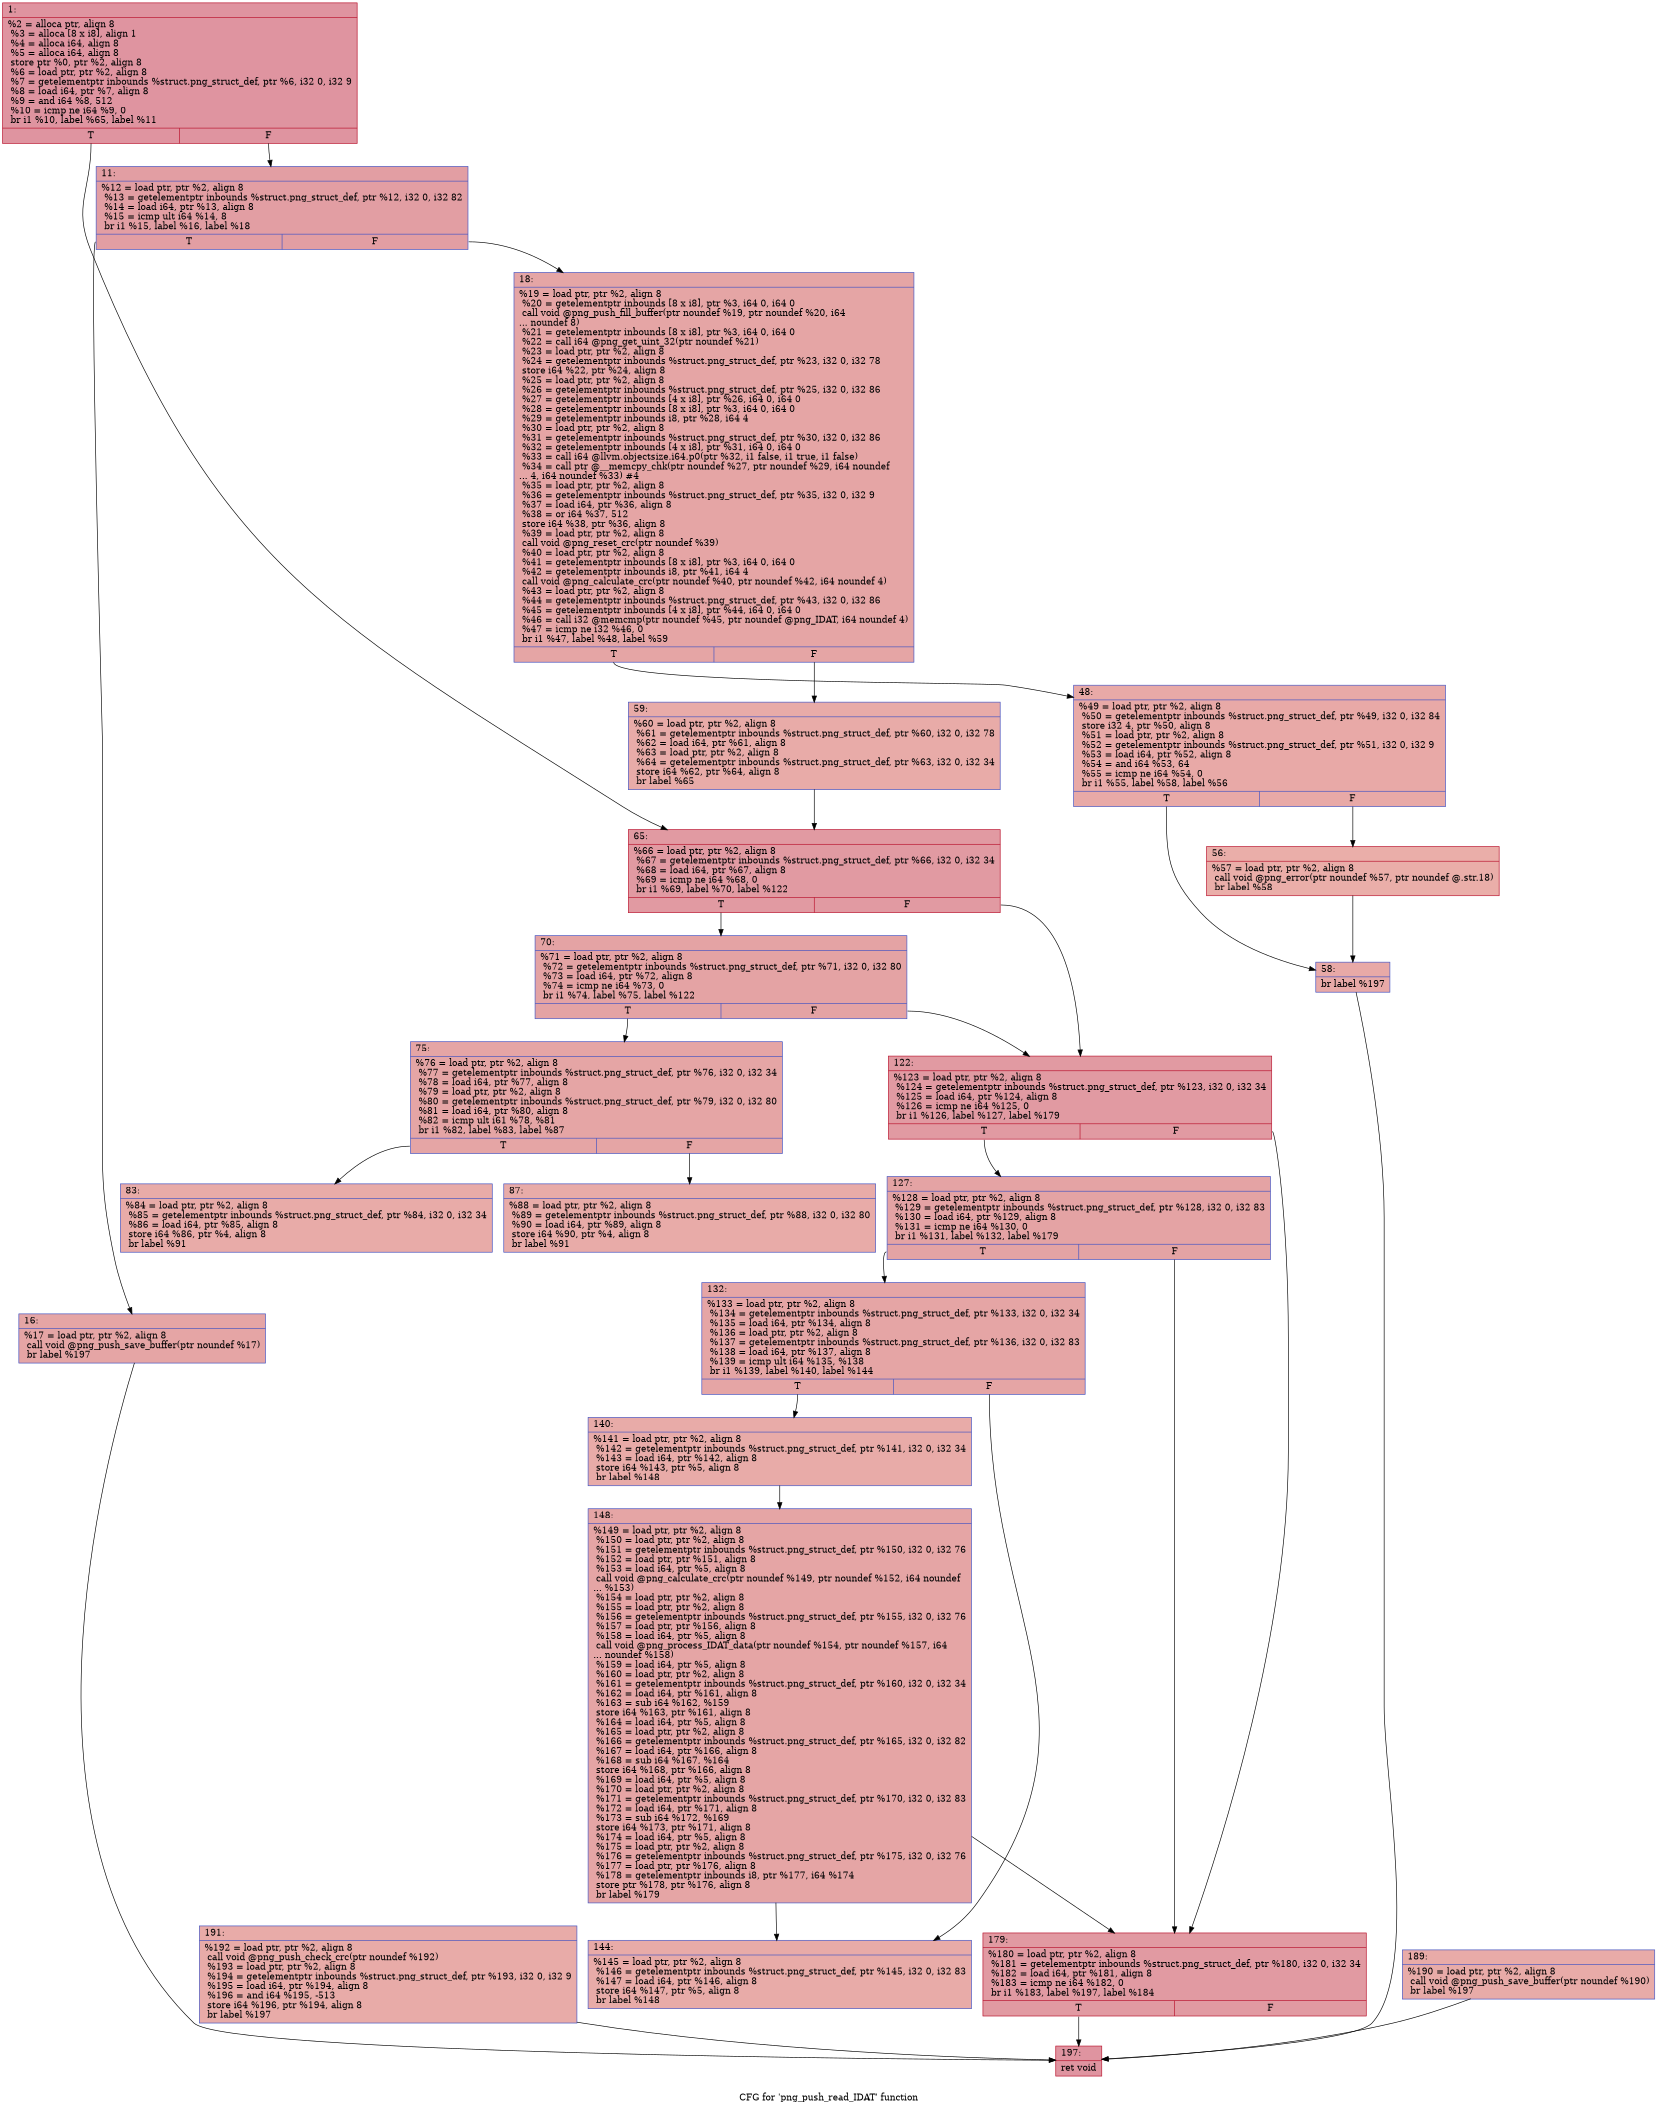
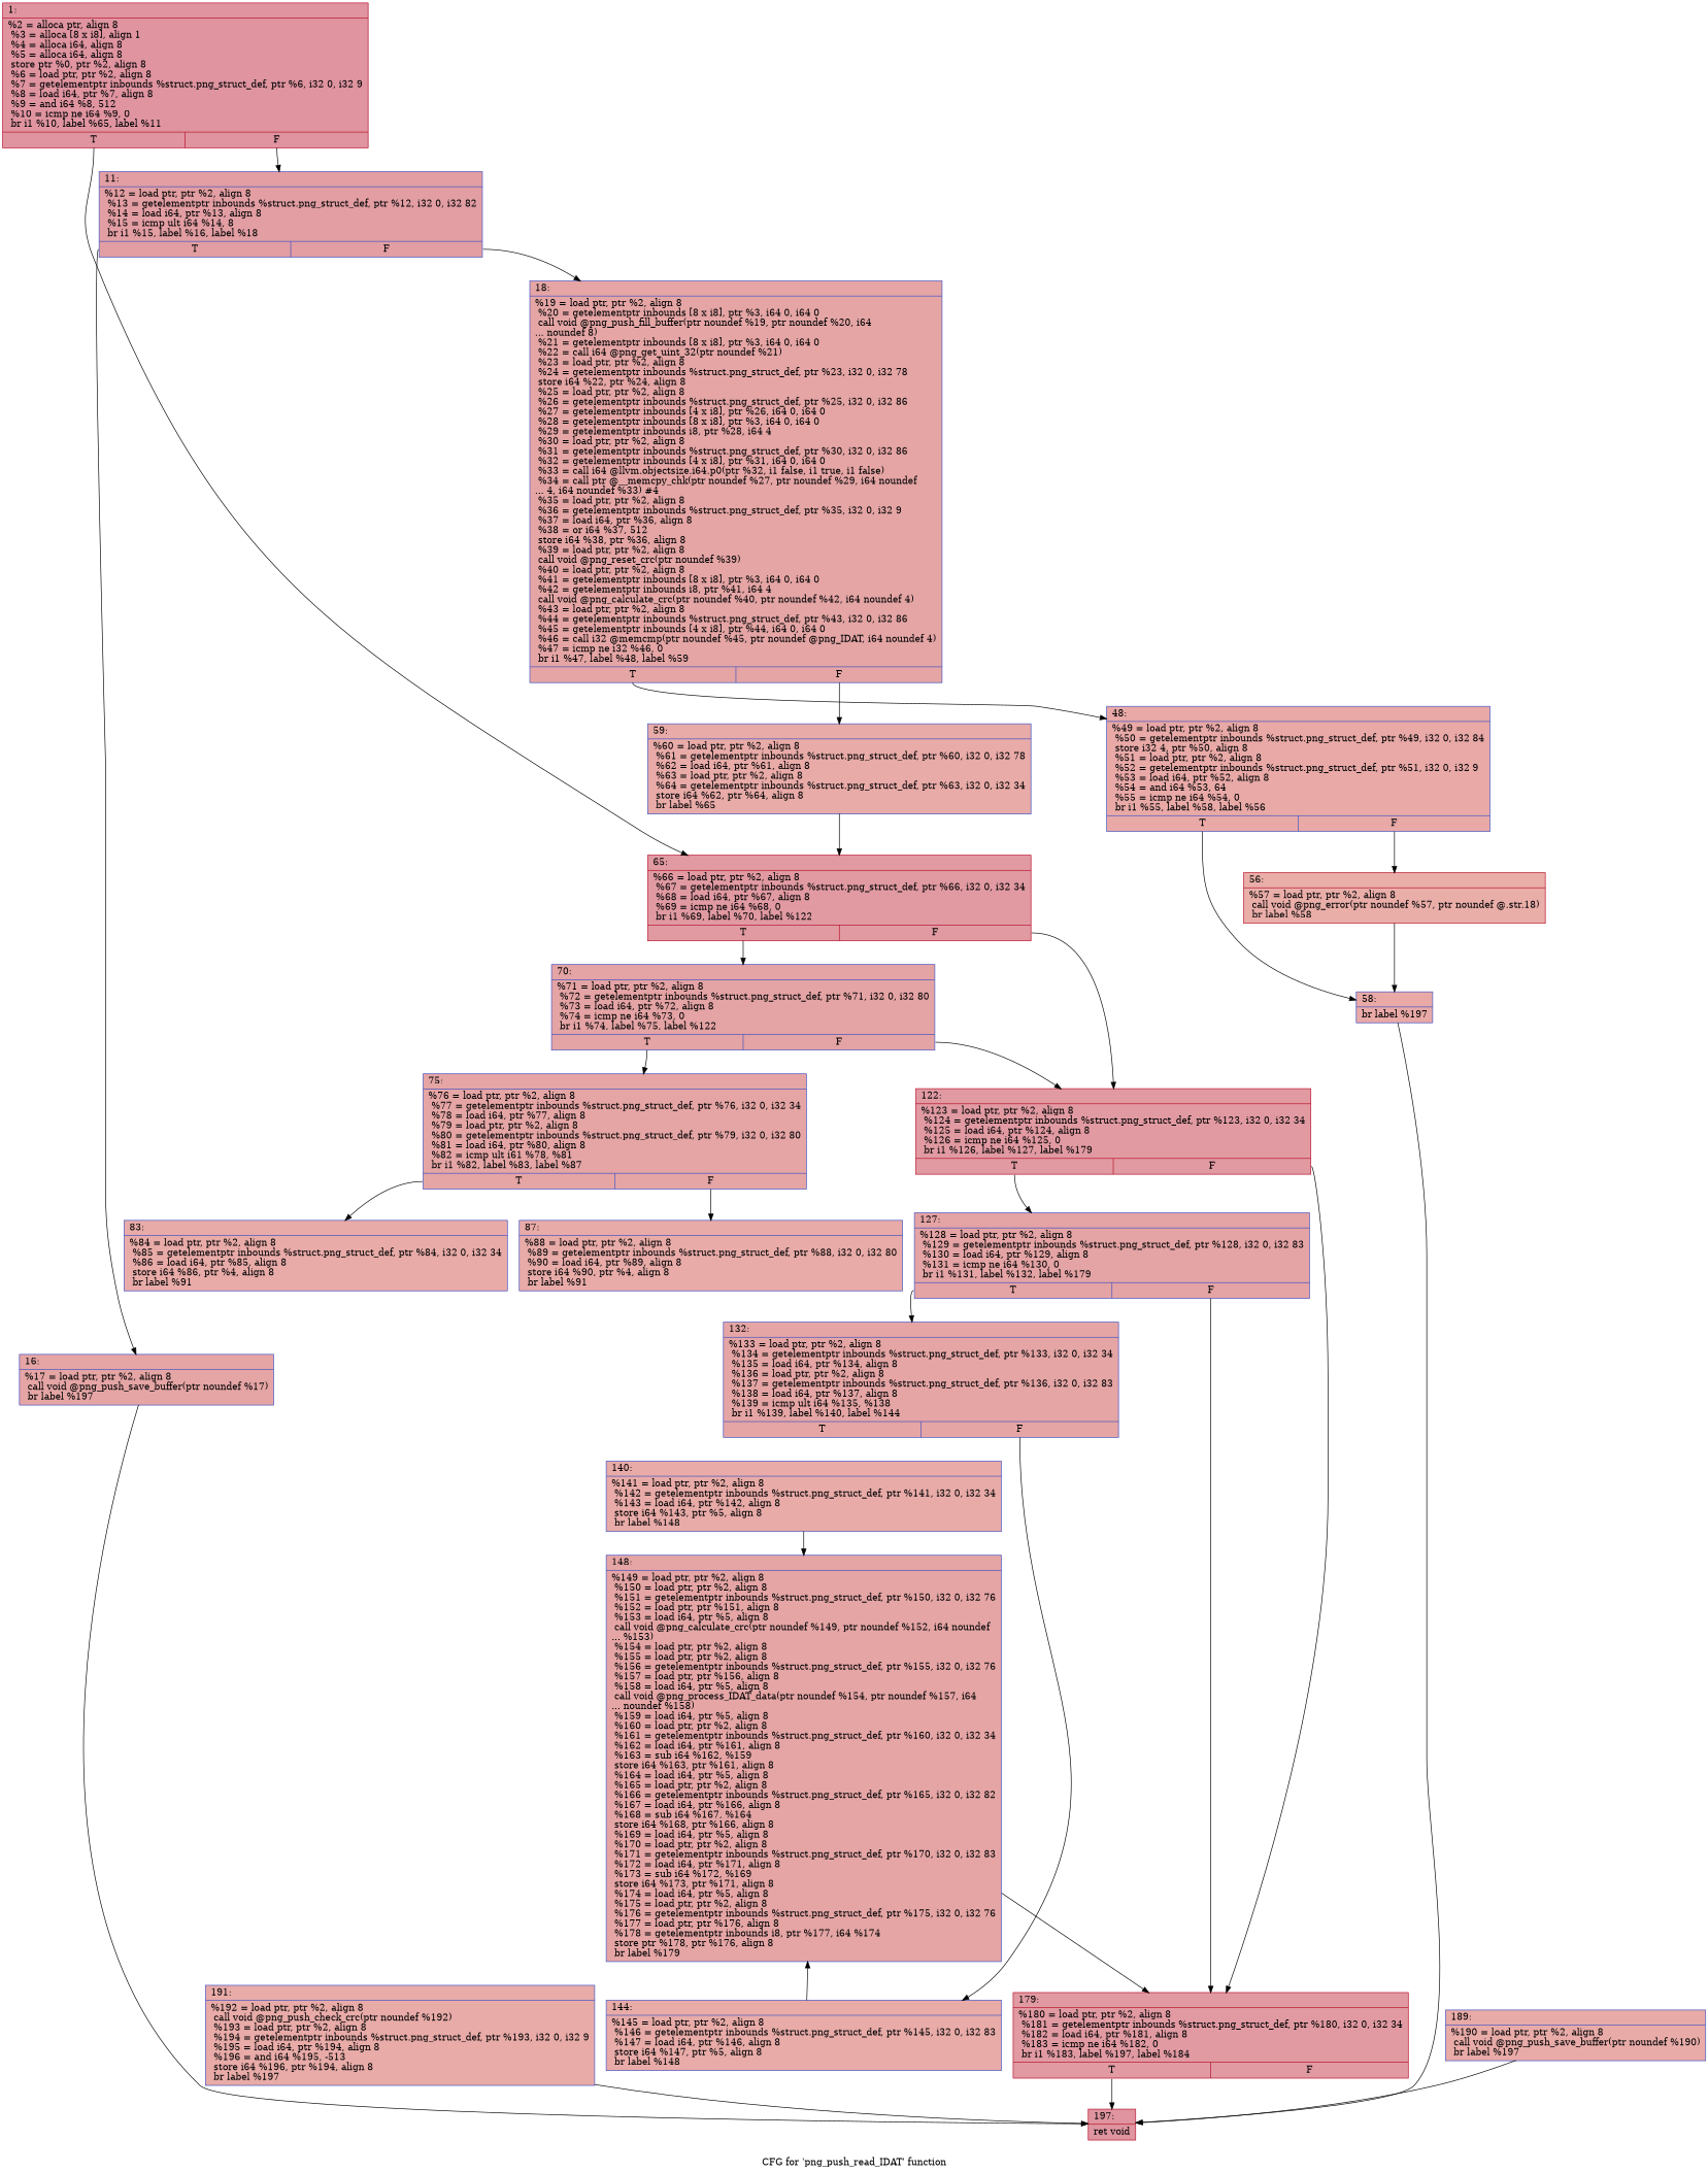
  digraph {
    fontname="DejaVu Serif"
    label="CFG for 'png_push_read_IDAT' function"
    node [color="#3d50c3ff" fillcolor="#cc403a70" fontname="DejaVu Serif" shape=record style=filled]
    edge [fontname="DejaVu Serif" tailport=s0]
    n1 [color="#b70d28ff" fillcolor="#b70d2870" label="{1:\l|  %2 = alloca ptr, align 8\l  %3 = alloca [8 x i8], align 1\l  %4 = alloca i64, align 8\l  %5 = alloca i64, align 8\l  store ptr %0, ptr %2, align 8\l  %6 = load ptr, ptr %2, align 8\l  %7 = getelementptr inbounds %struct.png_struct_def, ptr %6, i32 0, i32 9\l  %8 = load i64, ptr %7, align 8\l  %9 = and i64 %8, 512\l  %10 = icmp ne i64 %9, 0\l  br i1 %10, label %65, label %11\l|{<s0>T|<s1>F}}"]
    n2 [color="#b70d28ff" fillcolor="#bb1b2c70" label="{65:\l|  %66 = load ptr, ptr %2, align 8\l  %67 = getelementptr inbounds %struct.png_struct_def, ptr %66, i32 0, i32 34\l  %68 = load i64, ptr %67, align 8\l  %69 = icmp ne i64 %68, 0\l  br i1 %69, label %70, label %122\l|{<s0>T|<s1>F}}"]
    n3 [fillcolor="#be242e70" label="{11:\l|  %12 = load ptr, ptr %2, align 8\l  %13 = getelementptr inbounds %struct.png_struct_def, ptr %12, i32 0, i32 82\l  %14 = load i64, ptr %13, align 8\l  %15 = icmp ult i64 %14, 8\l  br i1 %15, label %16, label %18\l|{<s0>T|<s1>F}}"]
    n4 [fillcolor="#c32e3170" label="{70:\l|  %71 = load ptr, ptr %2, align 8\l  %72 = getelementptr inbounds %struct.png_struct_def, ptr %71, i32 0, i32 80\l  %73 = load i64, ptr %72, align 8\l  %74 = icmp ne i64 %73, 0\l  br i1 %74, label %75, label %122\l|{<s0>T|<s1>F}}"]
    n5 [color="#b70d28ff" fillcolor="#bb1b2c70" label="{122:\l|  %123 = load ptr, ptr %2, align 8\l  %124 = getelementptr inbounds %struct.png_struct_def, ptr %123, i32 0, i32 34\l  %125 = load i64, ptr %124, align 8\l  %126 = icmp ne i64 %125, 0\l  br i1 %126, label %127, label %179\l|{<s0>T|<s1>F}}"]
    n6 [fillcolor="#c5333470" label="{16:\l|  %17 = load ptr, ptr %2, align 8\l  call void @png_push_save_buffer(ptr noundef %17)\l  br label %197\l}"]
    n7 [fillcolor="#c5333470" label="{18:\l|  %19 = load ptr, ptr %2, align 8\l  %20 = getelementptr inbounds [8 x i8], ptr %3, i64 0, i64 0\l  call void @png_push_fill_buffer(ptr noundef %19, ptr noundef %20, i64\l... noundef 8)\l  %21 = getelementptr inbounds [8 x i8], ptr %3, i64 0, i64 0\l  %22 = call i64 @png_get_uint_32(ptr noundef %21)\l  %23 = load ptr, ptr %2, align 8\l  %24 = getelementptr inbounds %struct.png_struct_def, ptr %23, i32 0, i32 78\l  store i64 %22, ptr %24, align 8\l  %25 = load ptr, ptr %2, align 8\l  %26 = getelementptr inbounds %struct.png_struct_def, ptr %25, i32 0, i32 86\l  %27 = getelementptr inbounds [4 x i8], ptr %26, i64 0, i64 0\l  %28 = getelementptr inbounds [8 x i8], ptr %3, i64 0, i64 0\l  %29 = getelementptr inbounds i8, ptr %28, i64 4\l  %30 = load ptr, ptr %2, align 8\l  %31 = getelementptr inbounds %struct.png_struct_def, ptr %30, i32 0, i32 86\l  %32 = getelementptr inbounds [4 x i8], ptr %31, i64 0, i64 0\l  %33 = call i64 @llvm.objectsize.i64.p0(ptr %32, i1 false, i1 true, i1 false)\l  %34 = call ptr @__memcpy_chk(ptr noundef %27, ptr noundef %29, i64 noundef\l... 4, i64 noundef %33) #4\l  %35 = load ptr, ptr %2, align 8\l  %36 = getelementptr inbounds %struct.png_struct_def, ptr %35, i32 0, i32 9\l  %37 = load i64, ptr %36, align 8\l  %38 = or i64 %37, 512\l  store i64 %38, ptr %36, align 8\l  %39 = load ptr, ptr %2, align 8\l  call void @png_reset_crc(ptr noundef %39)\l  %40 = load ptr, ptr %2, align 8\l  %41 = getelementptr inbounds [8 x i8], ptr %3, i64 0, i64 0\l  %42 = getelementptr inbounds i8, ptr %41, i64 4\l  call void @png_calculate_crc(ptr noundef %40, ptr noundef %42, i64 noundef 4)\l  %43 = load ptr, ptr %2, align 8\l  %44 = getelementptr inbounds %struct.png_struct_def, ptr %43, i32 0, i32 86\l  %45 = getelementptr inbounds [4 x i8], ptr %44, i64 0, i64 0\l  %46 = call i32 @memcmp(ptr noundef %45, ptr noundef @png_IDAT, i64 noundef 4)\l  %47 = icmp ne i32 %46, 0\l  br i1 %47, label %48, label %59\l|{<s0>T|<s1>F}}"]
    n8 [fillcolor="#c5333470" label="{75:\l|  %76 = load ptr, ptr %2, align 8\l  %77 = getelementptr inbounds %struct.png_struct_def, ptr %76, i32 0, i32 34\l  %78 = load i64, ptr %77, align 8\l  %79 = load ptr, ptr %2, align 8\l  %80 = getelementptr inbounds %struct.png_struct_def, ptr %79, i32 0, i32 80\l  %81 = load i64, ptr %80, align 8\l  %82 = icmp ult i61 %78, %81\l  br i1 %82, label %83, label %87\l|{<s0>T|<s1>F}}"]
    n9 [fillcolor="#c32e3170" label="{127:\l|  %128 = load ptr, ptr %2, align 8\l  %129 = getelementptr inbounds %struct.png_struct_def, ptr %128, i32 0, i32 83\l  %130 = load i64, ptr %129, align 8\l  %131 = icmp ne i64 %130, 0\l  br i1 %131, label %132, label %179\l|{<s0>T|<s1>F}}"]
    n10 [color="#b70d28ff" fillcolor="#bb1b2c70" label="{179:\l|  %180 = load ptr, ptr %2, align 8\l  %181 = getelementptr inbounds %struct.png_struct_def, ptr %180, i32 0, i32 34\l  %182 = load i64, ptr %181, align 8\l  %183 = icmp ne i64 %182, 0\l  br i1 %183, label %197, label %184\l|{<s0>T|<s1>F}}"]
    n11 [color="#b70d28ff" fillcolor="#b70d2870" label="{197:\l|  ret void\l}"]
    n12 [fillcolor="#ca3b3770" label="{48:\l|  %49 = load ptr, ptr %2, align 8\l  %50 = getelementptr inbounds %struct.png_struct_def, ptr %49, i32 0, i32 84\l  store i32 4, ptr %50, align 8\l  %51 = load ptr, ptr %2, align 8\l  %52 = getelementptr inbounds %struct.png_struct_def, ptr %51, i32 0, i32 9\l  %53 = load i64, ptr %52, align 8\l  %54 = and i64 %53, 64\l  %55 = icmp ne i64 %54, 0\l  br i1 %55, label %58, label %56\l|{<s0>T|<s1>F}}"]
    n13 [label="{59:\l|  %60 = load ptr, ptr %2, align 8\l  %61 = getelementptr inbounds %struct.png_struct_def, ptr %60, i32 0, i32 78\l  %62 = load i64, ptr %61, align 8\l  %63 = load ptr, ptr %2, align 8\l  %64 = getelementptr inbounds %struct.png_struct_def, ptr %63, i32 0, i32 34\l  store i64 %62, ptr %64, align 8\l  br label %65\l}"]
    n14 [fillcolor="#ca3b3770" label="{58:\l|  br label %197\l}"]
    n15 [color="#b70d28ff" fillcolor="#d0473d70" label="{56:\l|  %57 = load ptr, ptr %2, align 8\l  call void @png_error(ptr noundef %57, ptr noundef @.str.18)\l  br label %58\l}"]
    n16 [label="{83:\l|  %84 = load ptr, ptr %2, align 8\l  %85 = getelementptr inbounds %struct.png_struct_def, ptr %84, i32 0, i32 34\l  %86 = load i64, ptr %85, align 8\l  store i64 %86, ptr %4, align 8\l  br label %91\l}"]
    n17 [label="{87:\l|  %88 = load ptr, ptr %2, align 8\l  %89 = getelementptr inbounds %struct.png_struct_def, ptr %88, i32 0, i32 80\l  %90 = load i64, ptr %89, align 8\l  store i64 %90, ptr %4, align 8\l  br label %91\l}"]
    n18 [fillcolor="#c5333470" label="{132:\l|  %133 = load ptr, ptr %2, align 8\l  %134 = getelementptr inbounds %struct.png_struct_def, ptr %133, i32 0, i32 34\l  %135 = load i64, ptr %134, align 8\l  %136 = load ptr, ptr %2, align 8\l  %137 = getelementptr inbounds %struct.png_struct_def, ptr %136, i32 0, i32 83\l  %138 = load i64, ptr %137, align 8\l  %139 = icmp ult i64 %135, %138\l  br i1 %139, label %140, label %144\l|{<s0>T|<s1>F}}"]
    n19 [label="{140:\l|  %141 = load ptr, ptr %2, align 8\l  %142 = getelementptr inbounds %struct.png_struct_def, ptr %141, i32 0, i32 34\l  %143 = load i64, ptr %142, align 8\l  store i64 %143, ptr %5, align 8\l  br label %148\l}"]
    n20 [label="{144:\l|  %145 = load ptr, ptr %2, align 8\l  %146 = getelementptr inbounds %struct.png_struct_def, ptr %145, i32 0, i32 83\l  %147 = load i64, ptr %146, align 8\l  store i64 %147, ptr %5, align 8\l  br label %148\l}"]
    n21 [fillcolor="#c5333470" label="{148:\l|  %149 = load ptr, ptr %2, align 8\l  %150 = load ptr, ptr %2, align 8\l  %151 = getelementptr inbounds %struct.png_struct_def, ptr %150, i32 0, i32 76\l  %152 = load ptr, ptr %151, align 8\l  %153 = load i64, ptr %5, align 8\l  call void @png_calculate_crc(ptr noundef %149, ptr noundef %152, i64 noundef\l... %153)\l  %154 = load ptr, ptr %2, align 8\l  %155 = load ptr, ptr %2, align 8\l  %156 = getelementptr inbounds %struct.png_struct_def, ptr %155, i32 0, i32 76\l  %157 = load ptr, ptr %156, align 8\l  %158 = load i64, ptr %5, align 8\l  call void @png_process_IDAT_data(ptr noundef %154, ptr noundef %157, i64\l... noundef %158)\l  %159 = load i64, ptr %5, align 8\l  %160 = load ptr, ptr %2, align 8\l  %161 = getelementptr inbounds %struct.png_struct_def, ptr %160, i32 0, i32 34\l  %162 = load i64, ptr %161, align 8\l  %163 = sub i64 %162, %159\l  store i64 %163, ptr %161, align 8\l  %164 = load i64, ptr %5, align 8\l  %165 = load ptr, ptr %2, align 8\l  %166 = getelementptr inbounds %struct.png_struct_def, ptr %165, i32 0, i32 82\l  %167 = load i64, ptr %166, align 8\l  %168 = sub i64 %167, %164\l  store i64 %168, ptr %166, align 8\l  %169 = load i64, ptr %5, align 8\l  %170 = load ptr, ptr %2, align 8\l  %171 = getelementptr inbounds %struct.png_struct_def, ptr %170, i32 0, i32 83\l  %172 = load i64, ptr %171, align 8\l  %173 = sub i64 %172, %169\l  store i64 %173, ptr %171, align 8\l  %174 = load i64, ptr %5, align 8\l  %175 = load ptr, ptr %2, align 8\l  %176 = getelementptr inbounds %struct.png_struct_def, ptr %175, i32 0, i32 76\l  %177 = load ptr, ptr %176, align 8\l  %178 = getelementptr inbounds i8, ptr %177, i64 %174\l  store ptr %178, ptr %176, align 8\l  br label %179\l}"]
    n22 [label="{189:\l|  %190 = load ptr, ptr %2, align 8\l  call void @png_push_save_buffer(ptr noundef %190)\l  br label %197\l}"]
    n23 [label="{191:\l|  %192 = load ptr, ptr %2, align 8\l  call void @png_push_check_crc(ptr noundef %192)\l  %193 = load ptr, ptr %2, align 8\l  %194 = getelementptr inbounds %struct.png_struct_def, ptr %193, i32 0, i32 9\l  %195 = load i64, ptr %194, align 8\l  %196 = and i64 %195, -513\l  store i64 %196, ptr %194, align 8\l  br label %197\l}"]
    n1 -> n2
    n1 -> n3 [tailport=s1]
    n2 -> n4
    n2 -> n5 [tailport=s1]
    n3 -> n6
    n3 -> n7 [tailport=s1]
    n4 -> n5 [tailport=s1]
    n4 -> n8
    n5 -> n9
    n5 -> n10 [tailport=s1]
    n6 -> n11 [tailport=""]
    n7 -> n12
    n7 -> n13 [tailport=s1]
    n8 -> n16
    n8 -> n17 [tailport=s1]
    n9 -> n10 [tailport=s1]
    n9 -> n18
    n10 -> n11
    n12 -> n14
    n12 -> n15 [tailport=s1]
    n13 -> n2 [tailport=""]
    n14 -> n11 [tailport=""]
    n15 -> n14 [tailport=""]
-   n18 -> n19
    n18 -> n20 [tailport=s1]
    n19 -> n21 [tailport=""]
-   n21 -> n20 [tailport=""]
+   n20 -> n21 [tailport=""]
    n21 -> n10 [tailport=""]
    n22 -> n11 [tailport=""]
    n23 -> n11 [tailport=""]
  }
